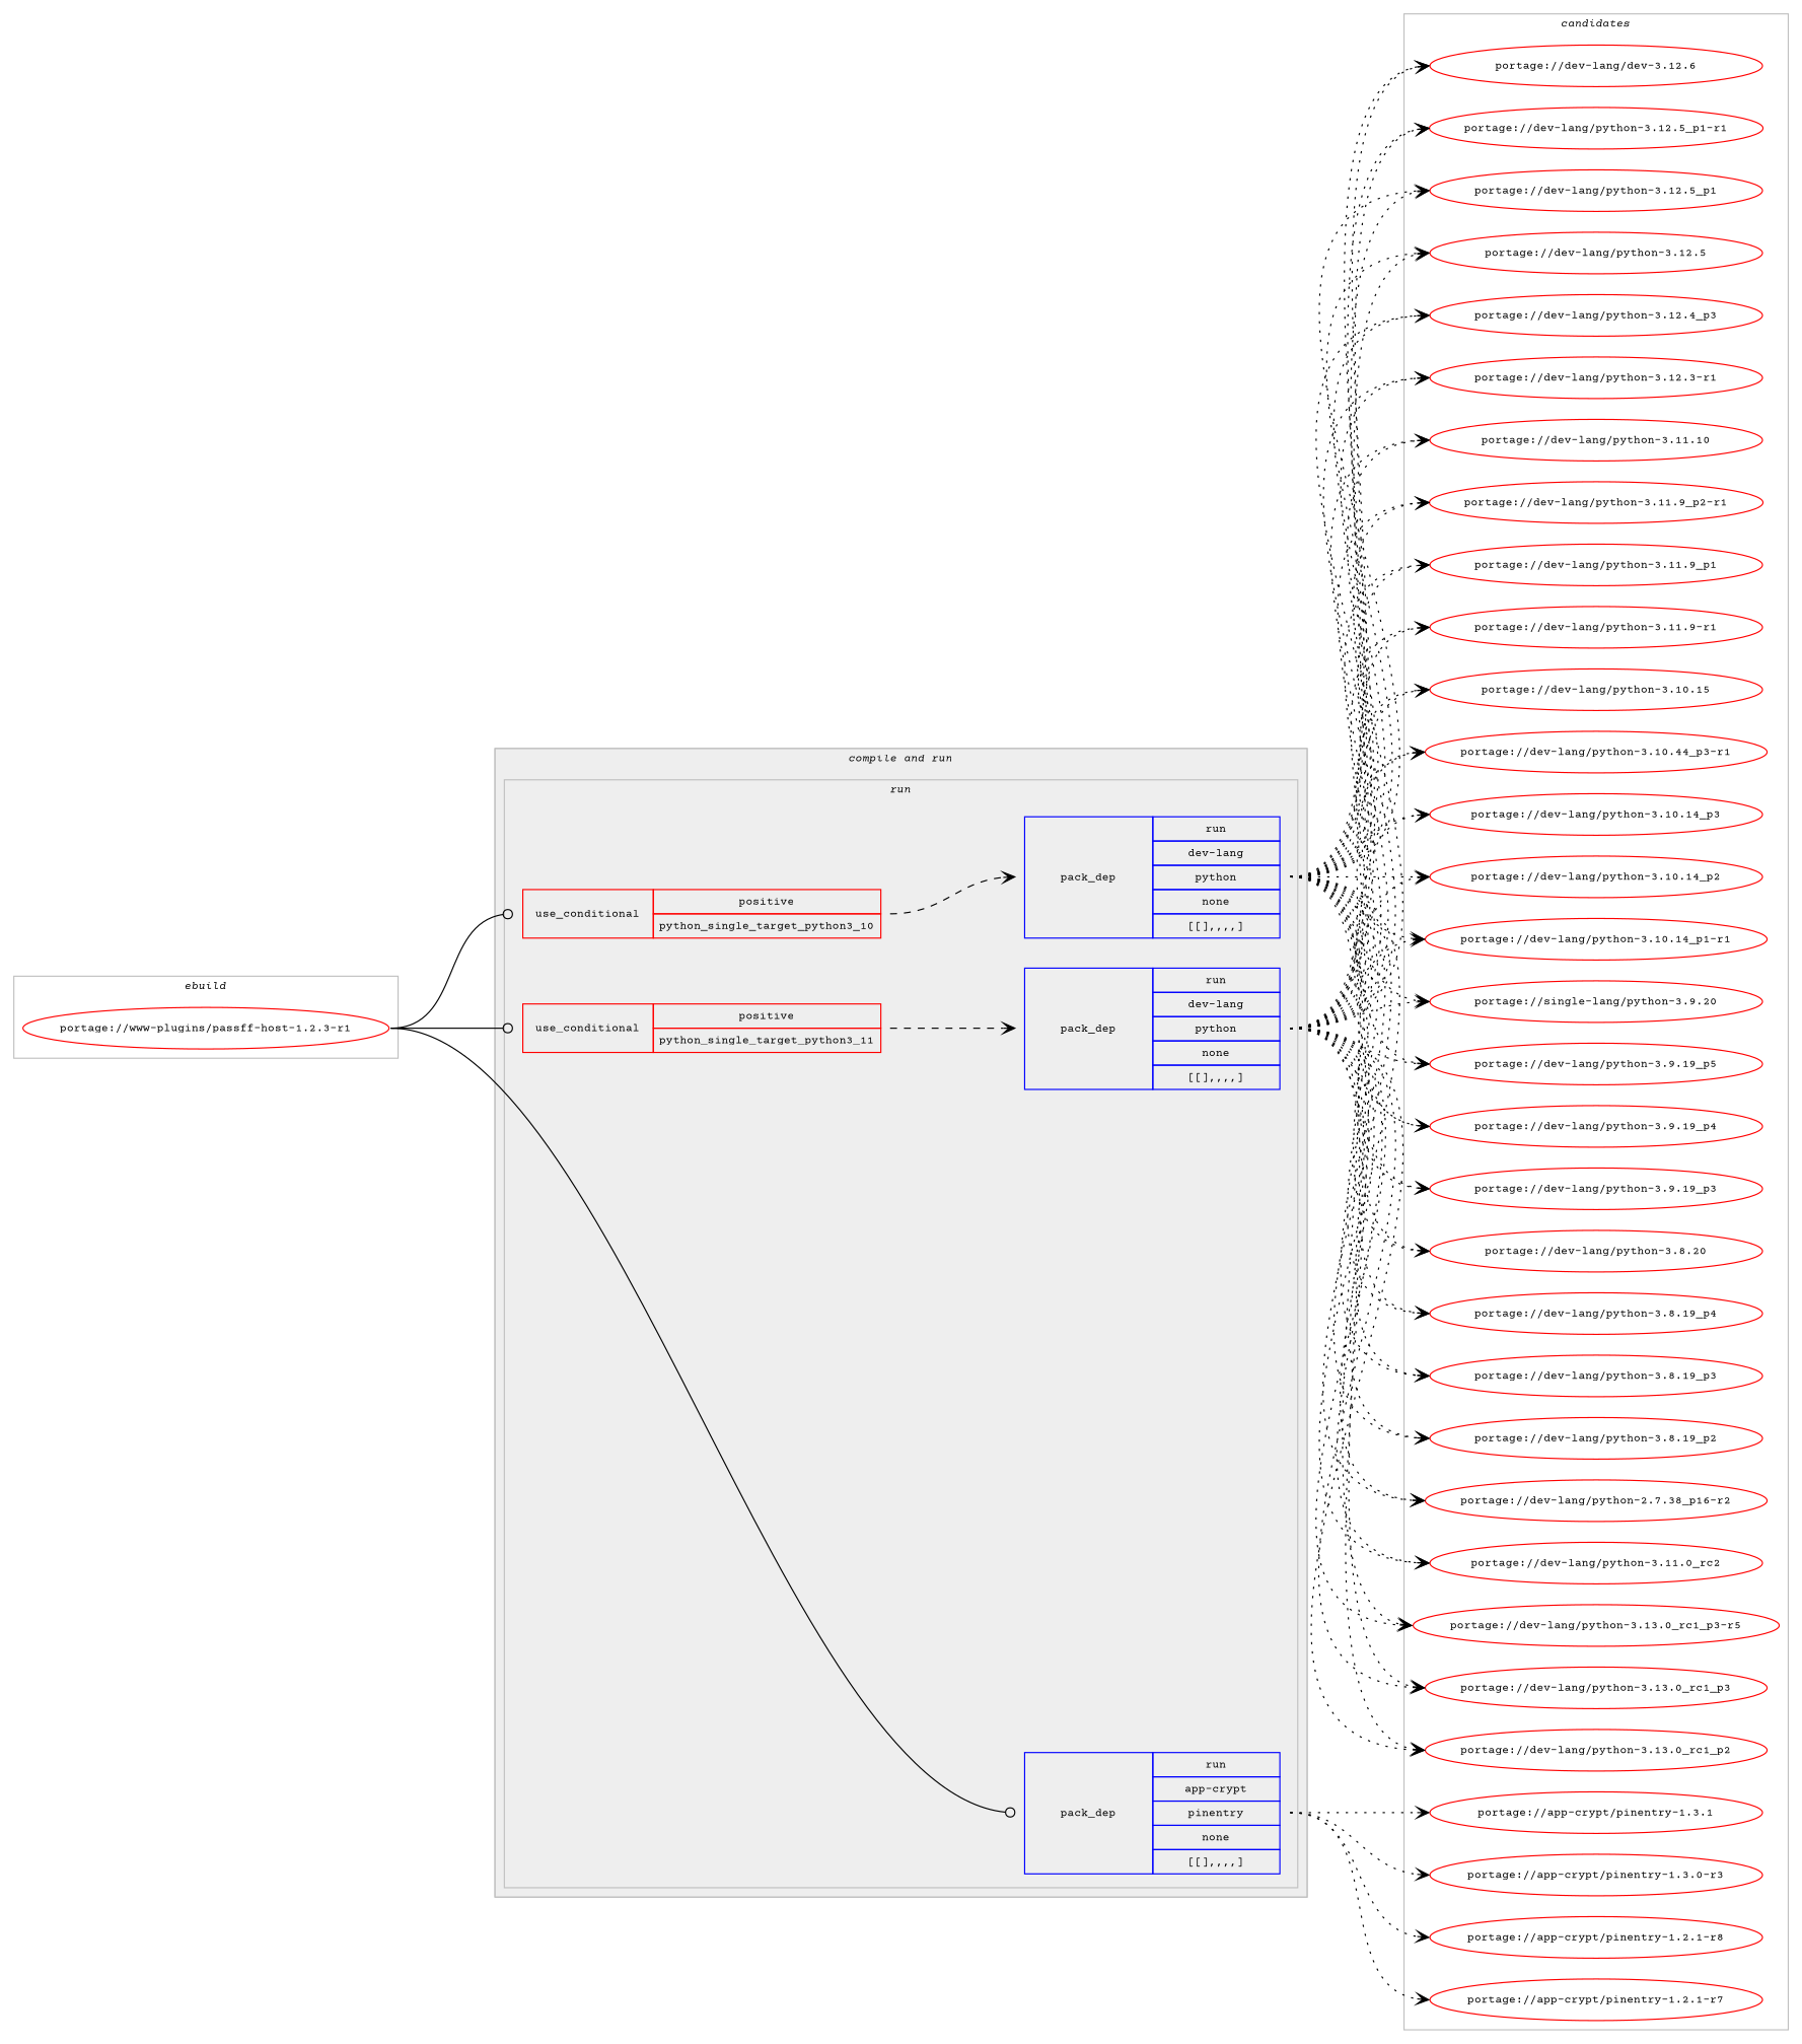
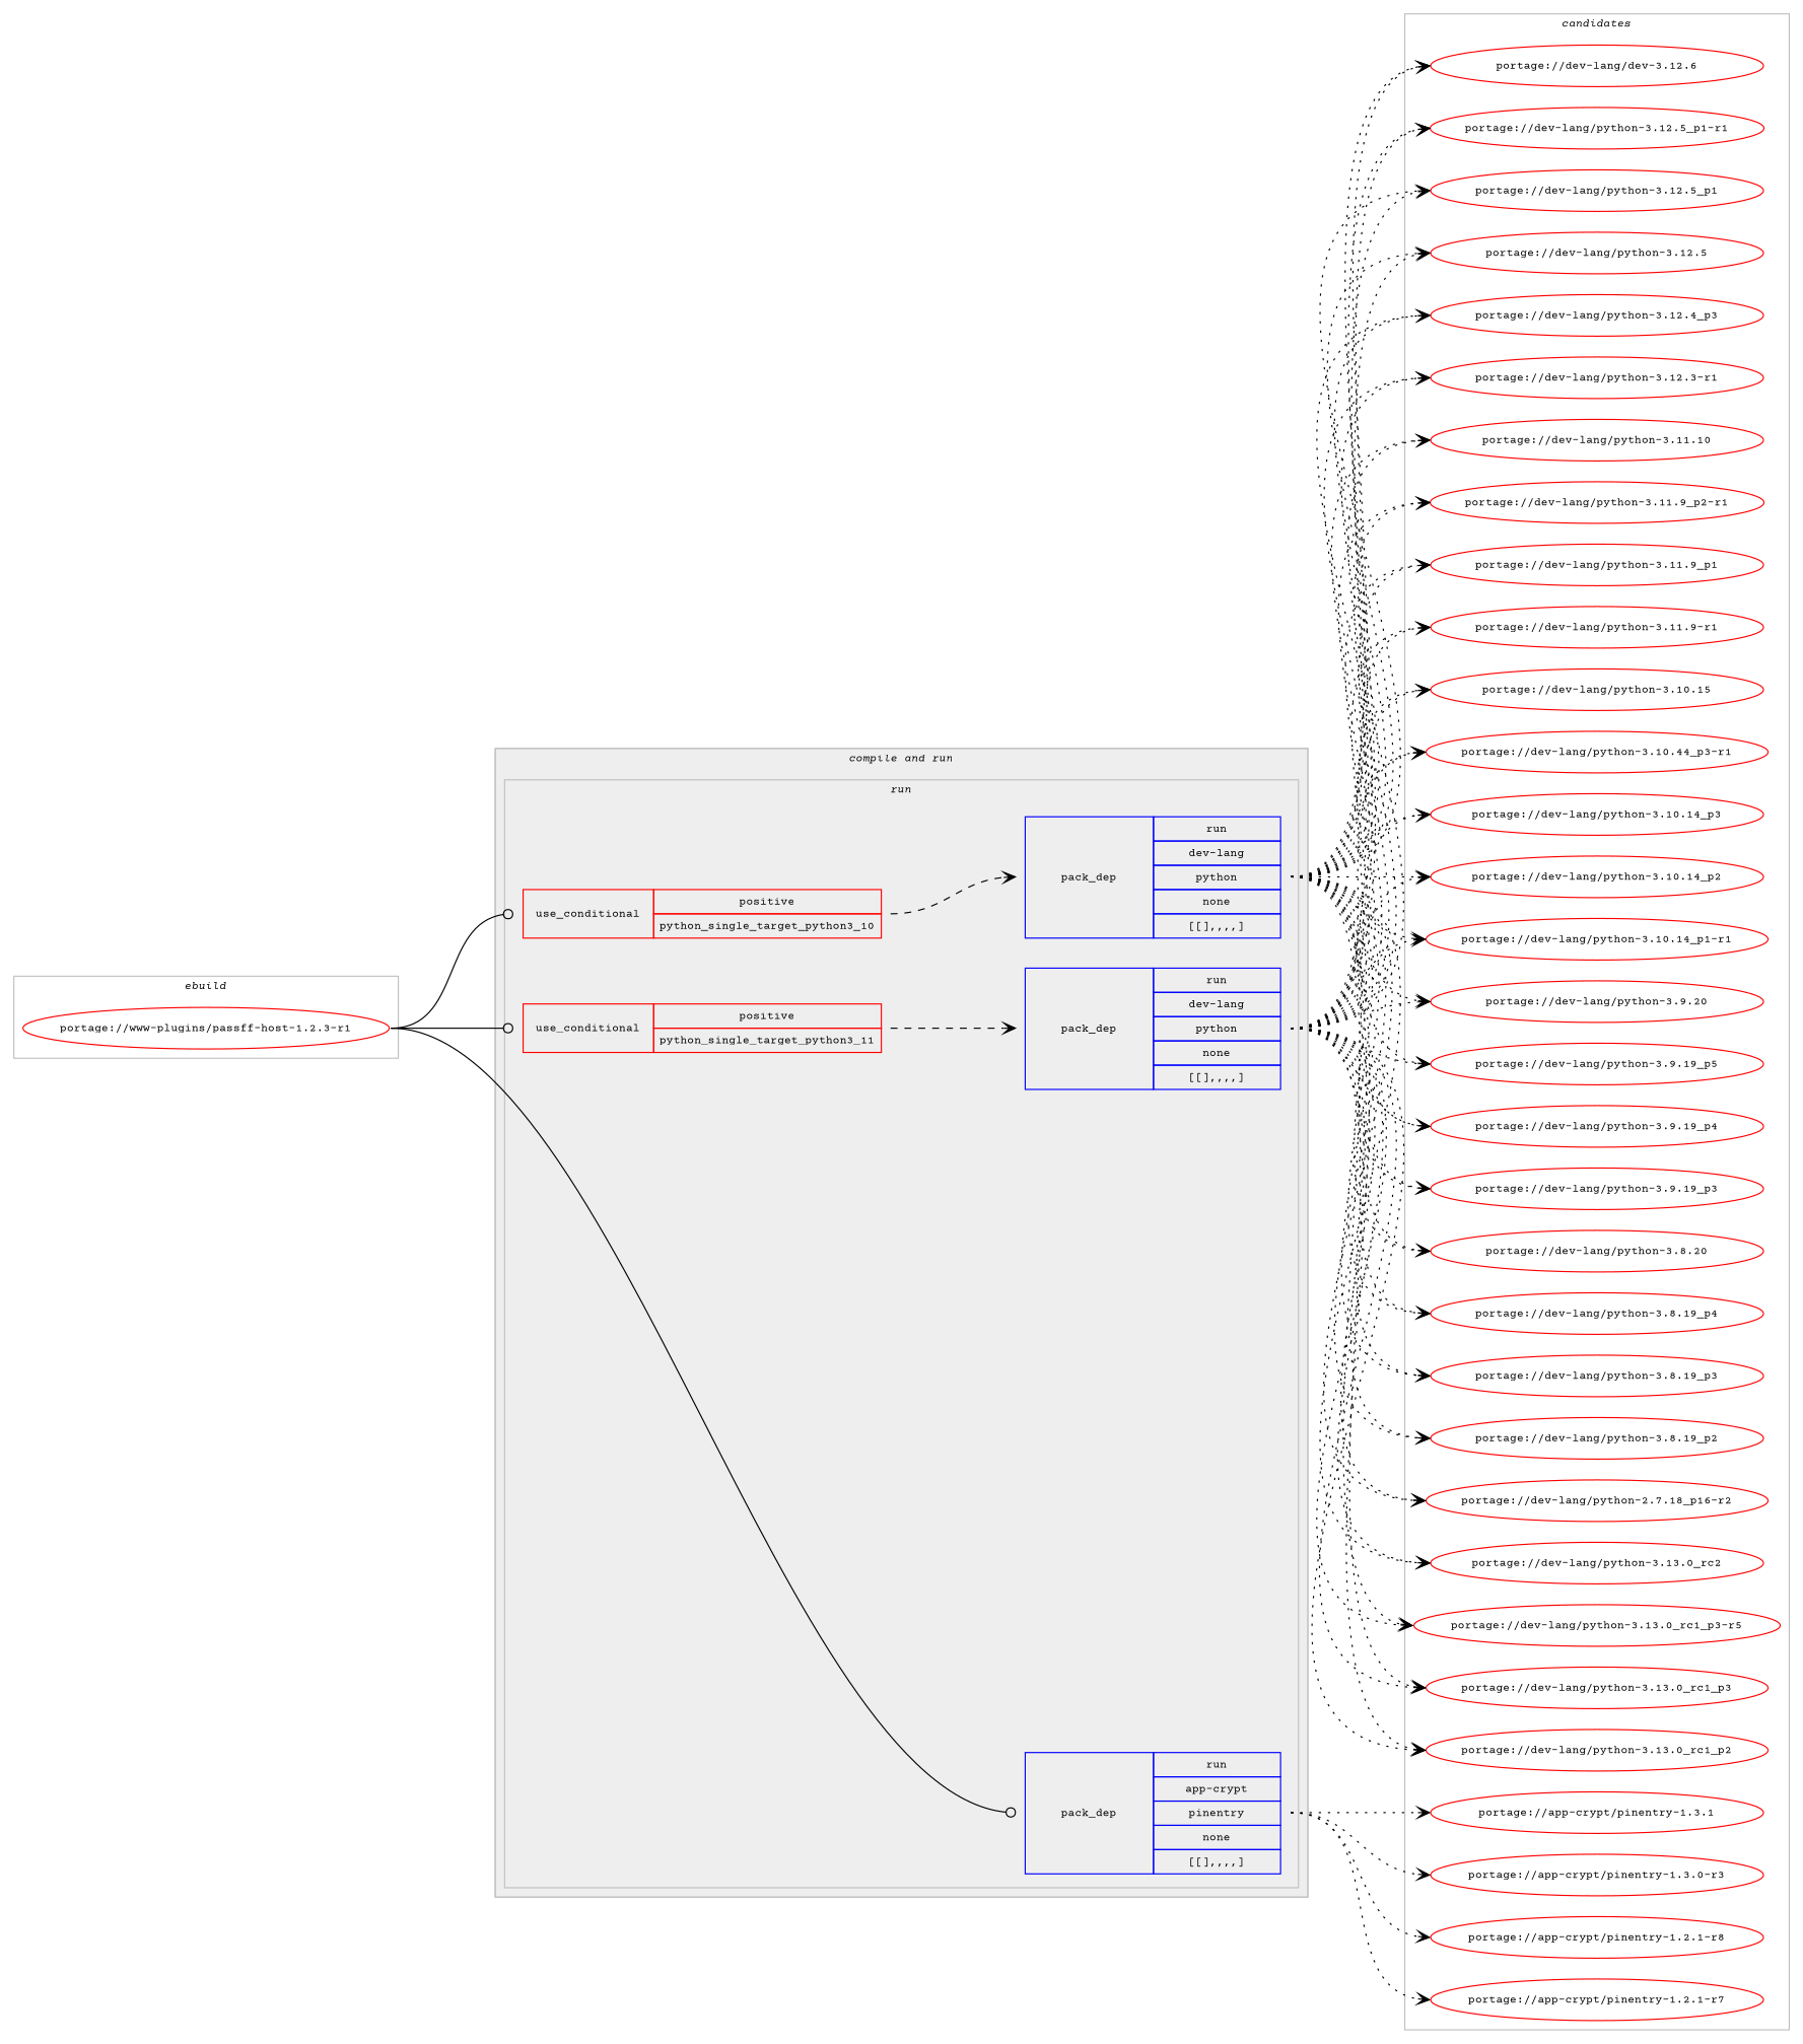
  digraph {
    compound=true
    concentrate=true
    fontname="Courier Prime"
    fontsize=10
    newrank=true
    rankdir=LR
    ranksep=1.5
    node [color=red fontname="Courier Prime" fontsize=10]
    edge [arrowhead=vee fontname="Courier Prime" headport=w style=dotted tailport=e weight=100]
    n1 [label="portage://www-plugins/passff-host-1.2.3-r1" width=4]
    n2 [color=blue label=<<TABLE BORDER="0" CELLBORDER="1" CELLSPACING="0" CELLPADDING="4" WIDTH="220"><TR><TD ROWSPAN="6" CELLPADDING="30">pack_dep</TD></TR><TR><TD WIDTH="110">run</TD></TR><TR><TD>dev-lang</TD></TR><TR><TD>python</TD></TR><TR><TD>none</TD></TR><TR><TD>[[],,,,]</TD></TR></TABLE>> shape=none]
    n3 [label=<<TABLE BORDER="0" CELLBORDER="1" CELLSPACING="0" CELLPADDING="4"><TR><TD ROWSPAN="3" CELLPADDING="10">use_conditional</TD></TR><TR><TD>positive</TD></TR><TR><TD>python_single_target_python3_10</TD></TR></TABLE>> shape=none]
    n4 [color=blue label=<<TABLE BORDER="0" CELLBORDER="1" CELLSPACING="0" CELLPADDING="4" WIDTH="220"><TR><TD ROWSPAN="6" CELLPADDING="30">pack_dep</TD></TR><TR><TD WIDTH="110">run</TD></TR><TR><TD>dev-lang</TD></TR><TR><TD>python</TD></TR><TR><TD>none</TD></TR><TR><TD>[[],,,,]</TD></TR></TABLE>> shape=none]
    n5 [label=<<TABLE BORDER="0" CELLBORDER="1" CELLSPACING="0" CELLPADDING="4"><TR><TD ROWSPAN="3" CELLPADDING="10">use_conditional</TD></TR><TR><TD>positive</TD></TR><TR><TD>python_single_target_python3_11</TD></TR></TABLE>> shape=none]
    n6 [color=blue label=<<TABLE BORDER="0" CELLBORDER="1" CELLSPACING="0" CELLPADDING="4" WIDTH="220"><TR><TD ROWSPAN="6" CELLPADDING="30">pack_dep</TD></TR><TR><TD WIDTH="110">run</TD></TR><TR><TD>app-crypt</TD></TR><TR><TD>pinentry</TD></TR><TR><TD>none</TD></TR><TR><TD>[[],,,,]</TD></TR></TABLE>> shape=none]
-   n7 [label="portage://dev-lang/python-3.11.0_rc2" width=4]
+   n7 [label="portage://dev-lang/python-3.13.0_rc2" width=4]
    n8 [label="portage://dev-lang/python-3.13.0_rc1_p3-r5" width=4]
    n9 [label="portage://dev-lang/python-3.13.0_rc1_p3" width=4]
    n10 [label="portage://dev-lang/python-3.13.0_rc1_p2" width=4]
    n11 [label="portage://dev-lang/dev-3.12.6" width=4]
    n12 [label="portage://dev-lang/python-3.12.5_p1-r1" width=4]
    n13 [label="portage://dev-lang/python-3.12.5_p1" width=4]
    n14 [label="portage://dev-lang/python-3.12.5" width=4]
    n15 [label="portage://dev-lang/python-3.12.4_p3" width=4]
    n16 [label="portage://dev-lang/python-3.12.3-r1" width=4]
    n17 [label="portage://dev-lang/python-3.11.10" width=4]
    n18 [label="portage://dev-lang/python-3.11.9_p2-r1" width=4]
    n19 [label="portage://dev-lang/python-3.11.9_p1" width=4]
    n20 [label="portage://dev-lang/python-3.11.9-r1" width=4]
    n21 [label="portage://dev-lang/python-3.10.15" width=4]
    n22 [label="portage://dev-lang/python-3.10.44_p3-r1" width=4]
    n23 [label="portage://dev-lang/python-3.10.14_p3" width=4]
    n24 [label="portage://dev-lang/python-3.10.14_p2" width=4]
    n25 [label="portage://dev-lang/python-3.10.14_p1-r1" width=4]
-   n26 [label="portage://single-lang/python-3.9.20" width=4]
+   n26 [label="portage://dev-lang/python-3.9.20" width=4]
    n27 [label="portage://dev-lang/python-3.9.19_p5" width=4]
    n28 [label="portage://dev-lang/python-3.9.19_p4" width=4]
    n29 [label="portage://dev-lang/python-3.9.19_p3" width=4]
    n30 [label="portage://dev-lang/python-3.8.20" width=4]
    n31 [label="portage://dev-lang/python-3.8.19_p4" width=4]
    n32 [label="portage://dev-lang/python-3.8.19_p3" width=4]
    n33 [label="portage://dev-lang/python-3.8.19_p2" width=4]
-   n34 [label="portage://dev-lang/python-2.7.38_p16-r2" width=4]
+   n34 [label="portage://dev-lang/python-2.7.18_p16-r2" width=4]
    n35 [label="portage://app-crypt/pinentry-1.3.1" width=4]
    n36 [label="portage://app-crypt/pinentry-1.3.0-r3" width=4]
    n37 [label="portage://app-crypt/pinentry-1.2.1-r8" width=4]
    n38 [label="portage://app-crypt/pinentry-1.2.1-r7" width=4]
    subgraph cluster_1 {
      color=gray
      label=<<i>ebuild</i>>
      n1
    }
    subgraph cluster_2 {
      color=gray
      label=<<i>dependencies</i>>
      subgraph cluster_3 {
        color=gray
        fillcolor="#eeeeee"
        label=<<i>compile</i>>
        style=filled
      }
      subgraph cluster_4 {
        color=gray
        fillcolor="#eeeeee"
        label=<<i>compile and run</i>>
        style=filled
      }
      subgraph cluster_5 {
        color=gray
        fillcolor="#eeeeee"
        label=<<i>run</i>>
        style=filled
        subgraph sub_6 {
          color=gray
          fillcolor="#eeeeee"
          label=<<i>run</i>>
          style=filled
          n3
          subgraph sub_7 {
            color=gray
            fillcolor="#eeeeee"
            label=<<i>run</i>>
            style=filled
            n2
          }
        }
        subgraph sub_8 {
          color=gray
          fillcolor="#eeeeee"
          label=<<i>run</i>>
          style=filled
          n5
          subgraph sub_9 {
            color=gray
            fillcolor="#eeeeee"
            label=<<i>run</i>>
            style=filled
            n4
          }
        }
        subgraph sub_10 {
          color=gray
          fillcolor="#eeeeee"
          label=<<i>run</i>>
          style=filled
          n6
        }
      }
    }
    subgraph cluster_11 {
      color=gray
      label=<<i>candidates</i>>
      rank=same
      subgraph sub_12 {
        color=black
        label=<<i>candidates</i>>
        nodesep=1
        rank=same
        n7
        n8
        n9
        n10
        n11
        n12
        n13
        n14
        n15
        n16
        n17
        n18
        n19
        n20
        n21
        n22
        n23
        n24
        n25
        n26
        n27
        n28
        n29
        n30
        n31
        n32
        n33
        n34
      }
      subgraph sub_13 {
        color=black
        label=<<i>candidates</i>>
        nodesep=1
        rank=same
        n7
        n8
        n9
        n10
        n11
        n12
        n13
        n14
        n15
        n16
        n17
        n18
        n19
        n20
        n21
        n22
        n23
        n24
        n25
        n26
        n27
        n28
        n29
        n30
        n31
        n32
        n33
        n34
      }
      subgraph sub_14 {
        color=black
        label=<<i>candidates</i>>
        nodesep=1
        rank=same
        n35
        n36
        n37
        n38
      }
    }
    n1 -> n3 [arrowhead=odot style=solid weight=20]
    n1 -> n5 [arrowhead=odot style=solid weight=20]
    n1 -> n6 [arrowhead=odot style=solid weight=20]
    n2 -> n7
    n2 -> n8
    n2 -> n9
    n2 -> n10
    n2 -> n11
    n2 -> n12
    n2 -> n13
    n2 -> n14
    n2 -> n15
    n2 -> n16
    n2 -> n17
    n2 -> n18
    n2 -> n19
    n2 -> n20
    n2 -> n21
    n2 -> n22
    n2 -> n23
    n2 -> n24
    n2 -> n25
    n2 -> n26
    n2 -> n27
    n2 -> n28
    n2 -> n29
    n2 -> n30
    n2 -> n31
    n2 -> n32
    n2 -> n33
    n2 -> n34
    n3 -> n2 [style=dashed weight=20]
    n4 -> n7
    n4 -> n8
    n4 -> n9
    n4 -> n10
    n4 -> n11
    n4 -> n12
    n4 -> n13
    n4 -> n14
    n4 -> n15
    n4 -> n16
    n4 -> n17
    n4 -> n18
    n4 -> n19
    n4 -> n20
    n4 -> n21
    n4 -> n22
    n4 -> n23
    n4 -> n24
    n4 -> n25
    n4 -> n26
    n4 -> n27
    n4 -> n28
    n4 -> n29
    n4 -> n30
    n4 -> n31
    n4 -> n32
    n4 -> n33
    n4 -> n34
    n5 -> n4 [style=dashed weight=20]
    n6 -> n35
    n6 -> n36
    n6 -> n37
    n6 -> n38
  }
